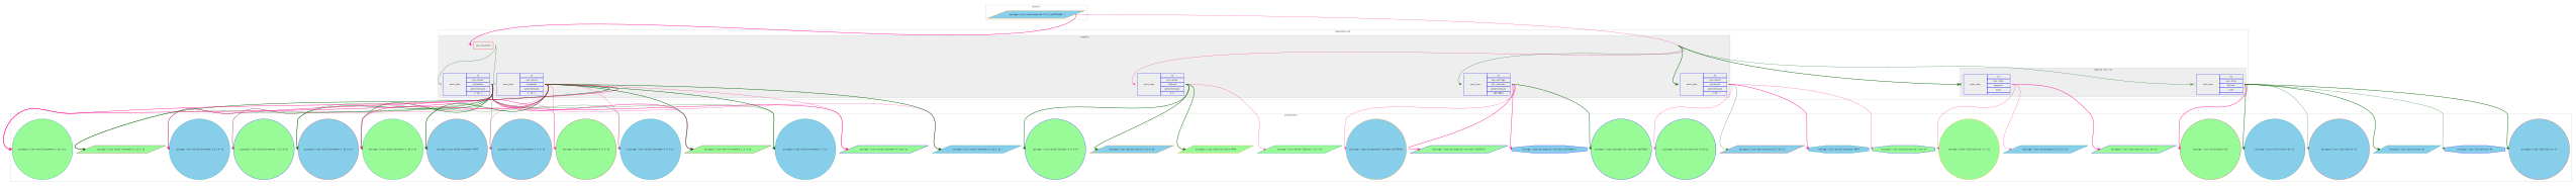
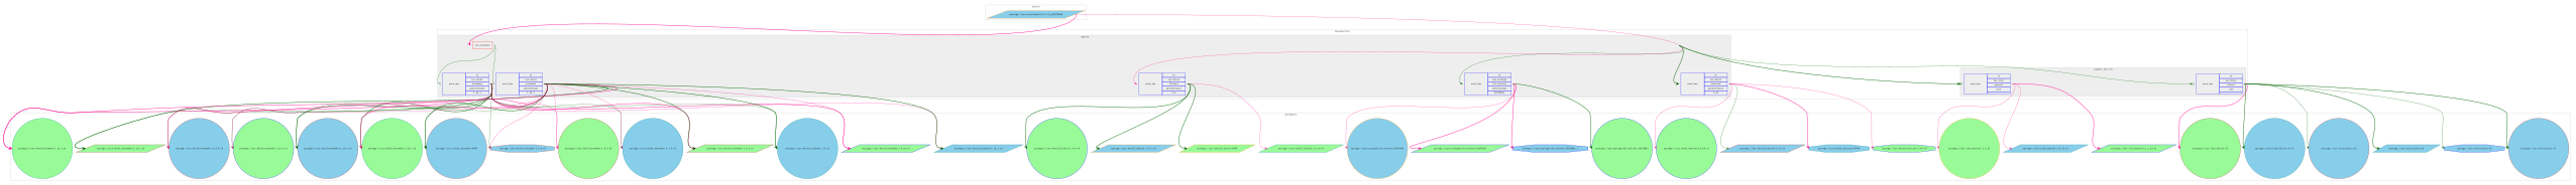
  digraph {
    compound=true
    concentrate=true
    fontname="IBM Plex Mono"
    fontsize=10
    newrank=true
    rankdir=TB
    ranksep=1.5
    node [color=blue fillcolor=skyblue fontname="IBM Plex Mono" fontsize=10 shape=circle style=filled]
    edge [arrowhead=vee color=darkgreen fontname="IBM Plex Mono" headport=w style=solid tailport=e weight=100]
    n1 [color=darkorange label="portage://sys-boot/mokutil-0.3.0_p20170404" shape=parallelogram width=4]
    n2 [label=<<TABLE BORDER="0" CELLBORDER="1" CELLSPACING="0" CELLPADDING="4" WIDTH="220"><TR><TD ROWSPAN="6" CELLPADDING="30">pack_dep</TD></TR><TR><TD WIDTH="110">no</TD></TR><TR><TD>sys-devel</TD></TR><TR><TD>automake</TD></TR><TR><TD>greaterequal</TD></TR><TR><TD>1.16.1</TD></TR></TABLE>> shape=none fillcolor="" style=""]
    n3 [label=<<TABLE BORDER="0" CELLBORDER="1" CELLSPACING="0" CELLPADDING="4" WIDTH="220"><TR><TD ROWSPAN="6" CELLPADDING="30">pack_dep</TD></TR><TR><TD WIDTH="110">no</TD></TR><TR><TD>sys-devel</TD></TR><TR><TD>automake</TD></TR><TR><TD>greaterequal</TD></TR><TR><TD>1.15.1</TD></TR></TABLE>> shape=none fillcolor="" style=""]
    n4 [color=red label=<<TABLE BORDER="0" CELLBORDER="1" CELLSPACING="0" CELLPADDING="4"><TR><TD CELLPADDING="10">any_of_group</TD></TR></TABLE>> shape=none fillcolor="" style=""]
    n5 [label=<<TABLE BORDER="0" CELLBORDER="1" CELLSPACING="0" CELLPADDING="4" WIDTH="220"><TR><TD ROWSPAN="6" CELLPADDING="30">pack_dep</TD></TR><TR><TD WIDTH="110">no</TD></TR><TR><TD>app-portage</TD></TR><TR><TD>elt-patches</TD></TR><TR><TD>greaterequal</TD></TR><TR><TD>20170815</TD></TR></TABLE>> shape=none fillcolor="" style=""]
    n6 [label=<<TABLE BORDER="0" CELLBORDER="1" CELLSPACING="0" CELLPADDING="4" WIDTH="220"><TR><TD ROWSPAN="6" CELLPADDING="30">pack_dep</TD></TR><TR><TD WIDTH="110">no</TD></TR><TR><TD>sys-devel</TD></TR><TR><TD>autoconf</TD></TR><TR><TD>greaterequal</TD></TR><TR><TD>2.69</TD></TR></TABLE>> shape=none fillcolor="" style=""]
    n7 [label=<<TABLE BORDER="0" CELLBORDER="1" CELLSPACING="0" CELLPADDING="4" WIDTH="220"><TR><TD ROWSPAN="6" CELLPADDING="30">pack_dep</TD></TR><TR><TD WIDTH="110">no</TD></TR><TR><TD>sys-devel</TD></TR><TR><TD>libtool</TD></TR><TR><TD>greaterequal</TD></TR><TR><TD>2.4</TD></TR></TABLE>> shape=none fillcolor="" style=""]
    n8 [label=<<TABLE BORDER="0" CELLBORDER="1" CELLSPACING="0" CELLPADDING="4" WIDTH="220"><TR><TD ROWSPAN="6" CELLPADDING="30">pack_dep</TD></TR><TR><TD WIDTH="110">no</TD></TR><TR><TD>dev-libs</TD></TR><TR><TD>openssl</TD></TR><TR><TD>none</TD></TR><TR><TD></TD></TR></TABLE>> shape=none fillcolor="" style=""]
    n9 [label=<<TABLE BORDER="0" CELLBORDER="1" CELLSPACING="0" CELLPADDING="4" WIDTH="220"><TR><TD ROWSPAN="6" CELLPADDING="30">pack_dep</TD></TR><TR><TD WIDTH="110">no</TD></TR><TR><TD>sys-libs</TD></TR><TR><TD>efivar</TD></TR><TR><TD>none</TD></TR><TR><TD></TD></TR></TABLE>> shape=none fillcolor="" style=""]
    n10 [color=teal fillcolor=palegreen label="portage://sys-devel/automake-1.10.3-r3" width=4]
    n11 [color=brown label="portage://sys-devel/automake-1.11.6-r3" width=4]
    n12 [fillcolor=palegreen label="portage://sys-devel/automake-1.12.6-r2" width=4]
-   n13 [color=teal label="portage://sys-devel/automake-1.13.4-r2" width=4]
+   n13 [color=brown label="portage://sys-devel/automake-1.13.4-r2" width=4]
    n14 [color=brown fillcolor=palegreen label="portage://sys-devel/automake-1.15.1-r2" shape=parallelogram width=4]
    n15 [color=teal fillcolor=palegreen label="portage://sys-devel/automake-1.16.1-r1" width=4]
    n16 [color=teal label="portage://sys-devel/automake-1.16.1-r2" shape=parallelogram width=4]
    n17 [fillcolor=palegreen label="portage://sys-devel/automake-1.4_p6-r2" shape=parallelogram width=4]
    n18 [color=teal label="portage://sys-devel/automake-1.5-r2" width=4]
    n19 [color=brown fillcolor=palegreen label="portage://sys-devel/automake-1.6.3-r2" shape=parallelogram width=4]
    n20 [color=teal label="portage://sys-devel/automake-1.7.9-r3" width=4]
    n21 [color=brown fillcolor=palegreen label="portage://sys-devel/automake-1.8.5-r5" width=4]
-   n22 [color=brown label="portage://sys-devel/automake-1.9.6-r5" width=4]
+   n22 [color=brown label="portage://sys-devel/automake-1.9.6-r5" shape=octagon width=4]
    n23 [color=brown label="portage://sys-devel/automake-9999" width=4]
    n24 [fillcolor=palegreen label="portage://app-portage/elt-patches-20170317" shape=parallelogram width=4]
    n25 [color=darkorange label="portage://app-portage/elt-patches-20170422" width=4]
    n26 [fillcolor=palegreen label="portage://app-portage/elt-patches-20170815" width=4]
    n27 [label="portage://app-portage/elt-patches-20170826.1" shape=octagon width=4]
    n28 [color=brown label="portage://sys-devel/autoconf-2.13-r1" shape=parallelogram width=4]
    n29 [fillcolor=palegreen label="portage://sys-devel/autoconf-2.64-r1" width=4]
    n30 [fillcolor=palegreen label="portage://sys-devel/autoconf-2.69-r4" shape=octagon width=4]
    n31 [color=teal label="portage://sys-devel/autoconf-9999" shape=octagon width=4]
    n32 [color=darkorange label="portage://sys-devel/libtool-2.4.6-r3" shape=parallelogram width=4]
    n33 [fillcolor=palegreen label="portage://sys-devel/libtool-2.4.6-r4" width=4]
    n34 [color=teal fillcolor=palegreen label="portage://sys-devel/libtool-2.4.6-r5" shape=parallelogram width=4]
    n35 [color=darkorange fillcolor=palegreen label="portage://sys-devel/libtool-9999" shape=parallelogram width=4]
    n36 [color=teal label="portage://dev-libs/openssl-1.0.2t-r1" shape=parallelogram width=4]
    n37 [color=darkorange fillcolor=palegreen label="portage://dev-libs/openssl-1.1.0l" width=4]
    n38 [fillcolor=palegreen label="portage://dev-libs/openssl-1.1.1d-r2" shape=parallelogram width=4]
    n39 [label="portage://sys-libs/efivar-30" shape=octagon width=4]
    n40 [color=teal label="portage://sys-libs/efivar-31" shape=parallelogram width=4]
    n41 [color=brown label="portage://sys-libs/efivar-32" width=4]
    n42 [color=teal label="portage://sys-libs/efivar-32-r1" width=4]
    n43 [color=brown fillcolor=palegreen label="portage://sys-libs/efivar-35" width=4]
    n44 [color=brown label="portage://sys-libs/efivar-17" width=4]
    subgraph cluster_1 {
      color=gray
      label=<<i>dependencies</i>>
      subgraph cluster_2 {
        color=gray
        fillcolor="#eeeeee"
        label=<<i>compile</i>>
        style=filled
        subgraph sub_3 {
          color=gray
          fillcolor="#eeeeee"
          label=<<i>compile</i>>
          style=filled
          n4
          subgraph sub_4 {
            color=gray
            fillcolor="#eeeeee"
            label=<<i>compile</i>>
            style=filled
            n2
          }
          subgraph sub_5 {
            color=gray
            fillcolor="#eeeeee"
            label=<<i>compile</i>>
            style=filled
            n3
          }
        }
        subgraph sub_6 {
          color=gray
          fillcolor="#eeeeee"
          label=<<i>compile</i>>
          style=filled
          n5
        }
        subgraph sub_7 {
          color=gray
          fillcolor="#eeeeee"
          label=<<i>compile</i>>
          style=filled
          n6
        }
        subgraph sub_8 {
          color=gray
          fillcolor="#eeeeee"
          label=<<i>compile</i>>
          style=filled
          n7
        }
      }
      subgraph cluster_9 {
        color=gray
        fillcolor="#eeeeee"
        label=<<i>compile and run</i>>
        style=filled
        subgraph sub_10 {
          color=gray
          fillcolor="#eeeeee"
          label=<<i>compile and run</i>>
          style=filled
          n8
        }
        subgraph sub_11 {
          color=gray
          fillcolor="#eeeeee"
          label=<<i>compile and run</i>>
          style=filled
          n9
        }
      }
      subgraph cluster_12 {
        color=gray
        fillcolor="#eeeeee"
        label=<<i>run</i>>
        style=filled
      }
    }
    subgraph cluster_13 {
      color=gray
      label=<<i>ebuild</i>>
      rank=same
      n1
    }
    subgraph cluster_14 {
      color=gray
      label=<<i>candidates</i>>
      rank=same
      subgraph sub_15 {
        color=black
        label=<<i>candidates</i>>
        nodesep=1
        rank=same
        n10
        n11
        n12
        n13
        n14
        n15
        n16
        n17
        n18
        n19
        n20
        n21
        n22
        n23
      }
      subgraph sub_16 {
        color=black
        label=<<i>candidates</i>>
        nodesep=1
        rank=same
        n10
        n11
        n12
        n13
        n14
        n15
        n16
        n17
        n18
        n19
        n20
        n21
        n22
        n23
      }
      subgraph sub_17 {
        color=black
        label=<<i>candidates</i>>
        nodesep=1
        rank=same
        n24
        n25
        n26
        n27
      }
      subgraph sub_18 {
        color=black
        label=<<i>candidates</i>>
        nodesep=1
        rank=same
        n28
        n29
        n30
        n31
      }
      subgraph sub_19 {
        color=black
        label=<<i>candidates</i>>
        nodesep=1
        rank=same
        n32
        n33
        n34
        n35
      }
      subgraph sub_20 {
        color=black
        label=<<i>candidates</i>>
        nodesep=1
        rank=same
        n36
        n37
        n38
      }
      subgraph sub_21 {
        color=black
        label=<<i>candidates</i>>
        nodesep=1
        rank=same
        n39
        n40
        n41
        n42
        n43
        n44
      }
    }
    n1 -> n4 [color=deeppink style=bold weight=20]
    n1 -> n5 [weight=20]
    n1 -> n6 [style=bold weight=20]
    n1 -> n7 [color=deeppink weight=20]
    n1 -> n8 [arrowhead=odotvee style=bold weight=20]
    n1 -> n9 [arrowhead=odotvee weight=20]
    n2 -> n10 [style=bold]
    n2 -> n11 [style=bold]
    n2 -> n12
    n2 -> n13
    n2 -> n14
    n2 -> n15 [color=deeppink style=bold]
    n2 -> n16 [color=deeppink]
    n2 -> n17 [color=deeppink style=bold]
    n2 -> n18
    n2 -> n19 [color=deeppink style=bold]
    n2 -> n20
    n2 -> n21 [color=deeppink]
    n2 -> n22
    n2 -> n23
    n3 -> n10 [color=deeppink style=bold]
    n3 -> n11
    n3 -> n12 [color=deeppink]
    n3 -> n13 [color=deeppink style=bold]
    n3 -> n14 [style=bold]
    n3 -> n15 [color=deeppink style=bold]
    n3 -> n16 [style=bold]
    n3 -> n17 [color=deeppink]
    n3 -> n18 [style=bold]
    n3 -> n19 [style=bold]
    n3 -> n20 [color=deeppink]
    n3 -> n21 [color=deeppink]
    n3 -> n22 [color=deeppink]
    n3 -> n23 [style=bold]
    n4 -> n2 [arrowhead=oinv weight=20]
    n4 -> n3 [arrowhead=oinv weight=20]
    n5 -> n24 [color=deeppink style=bold]
    n5 -> n25 [color=deeppink]
    n5 -> n26 [style=bold]
    n5 -> n27 [color=deeppink style=bold]
    n6 -> n28
    n6 -> n29 [color=deeppink]
    n6 -> n30 [color=deeppink]
    n6 -> n31 [color=deeppink style=bold]
    n7 -> n32 [style=bold]
    n7 -> n33 [style=bold]
    n7 -> n34 [color=deeppink]
    n7 -> n35 [style=bold]
    n8 -> n36 [color=deeppink]
    n8 -> n37 [color=deeppink]
    n8 -> n38 [color=deeppink style=bold]
    n9 -> n39
    n9 -> n40 [style=bold]
    n9 -> n41
    n9 -> n42 [style=bold]
    n9 -> n43 [color=deeppink style=bold]
    n9 -> n44 [style=bold]
  }
